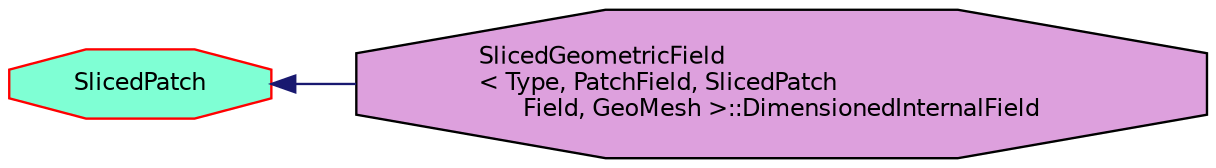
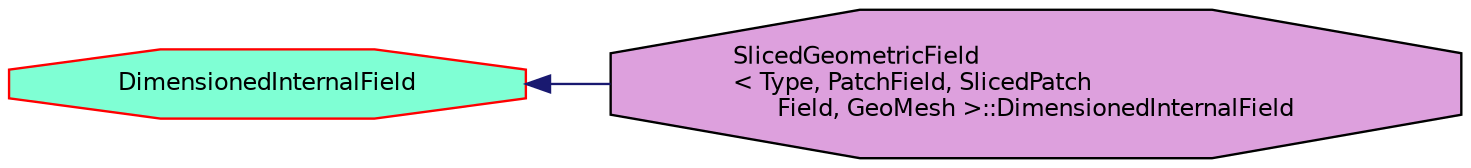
  digraph {
    rankdir=LR
    node [fontname=Helvetica fontsize=10 shape=octagon style=filled]
    n1 [color=black fillcolor=plum fontcolor=black height=0.2 label="SlicedGeometricField\l\< Type, PatchField, SlicedPatch\lField, GeoMesh \>::DimensionedInternalField" width=0.4]
-   n2 [color=red height=0.2 label=SlicedPatch width=0.4 fillcolor=aquamarine]
+   n2 [color=red height=0.2 label=DimensionedInternalField width=0.4 fillcolor=aquamarine]
    n2 -> n1 [color=midnightblue dir=back fontname=Helvetica fontsize=10 labelfontname=Helvetica labelfontsize=10 style=solid]
  }
